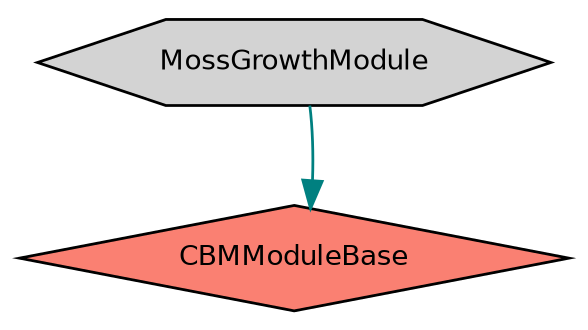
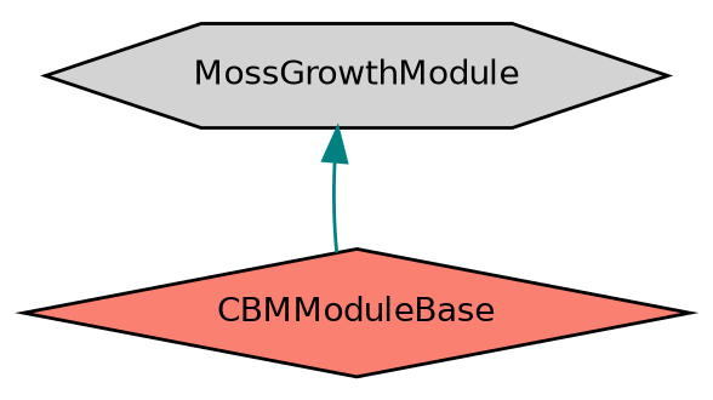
  digraph {
    node [color=black fontname=Helvetica fontsize=10 style=filled]
    n1 [fillcolor=lightgrey fontcolor=black height=0.2 label=MossGrowthModule shape=hexagon width=0.4]
    n2 [fillcolor=salmon height=0.2 label=CBMModuleBase shape=diamond width=0.4]
-   n2 -> n1 [color=teal dir=back fontname=Helvetica fontsize=10 labelfontname=Helvetica labelfontsize=10 style=solid]
+   n1 -> n2 [color=teal dir=back fontname=Helvetica fontsize=10 labelfontname=Helvetica labelfontsize=10 style=solid]
  }
